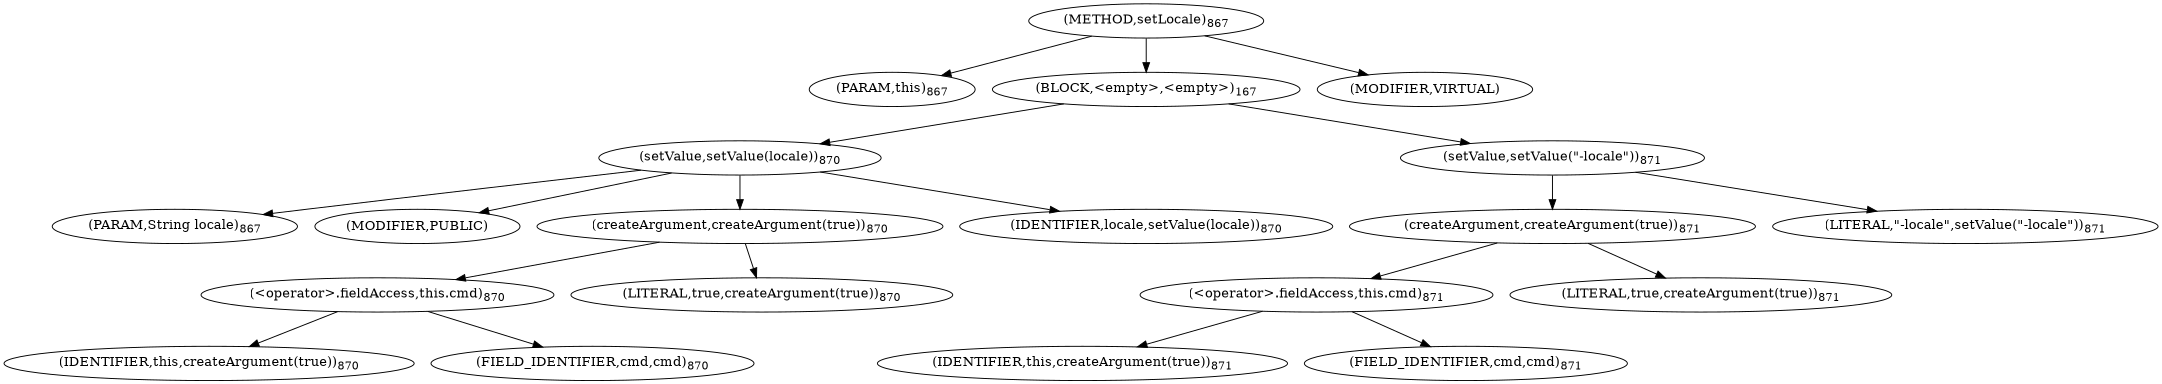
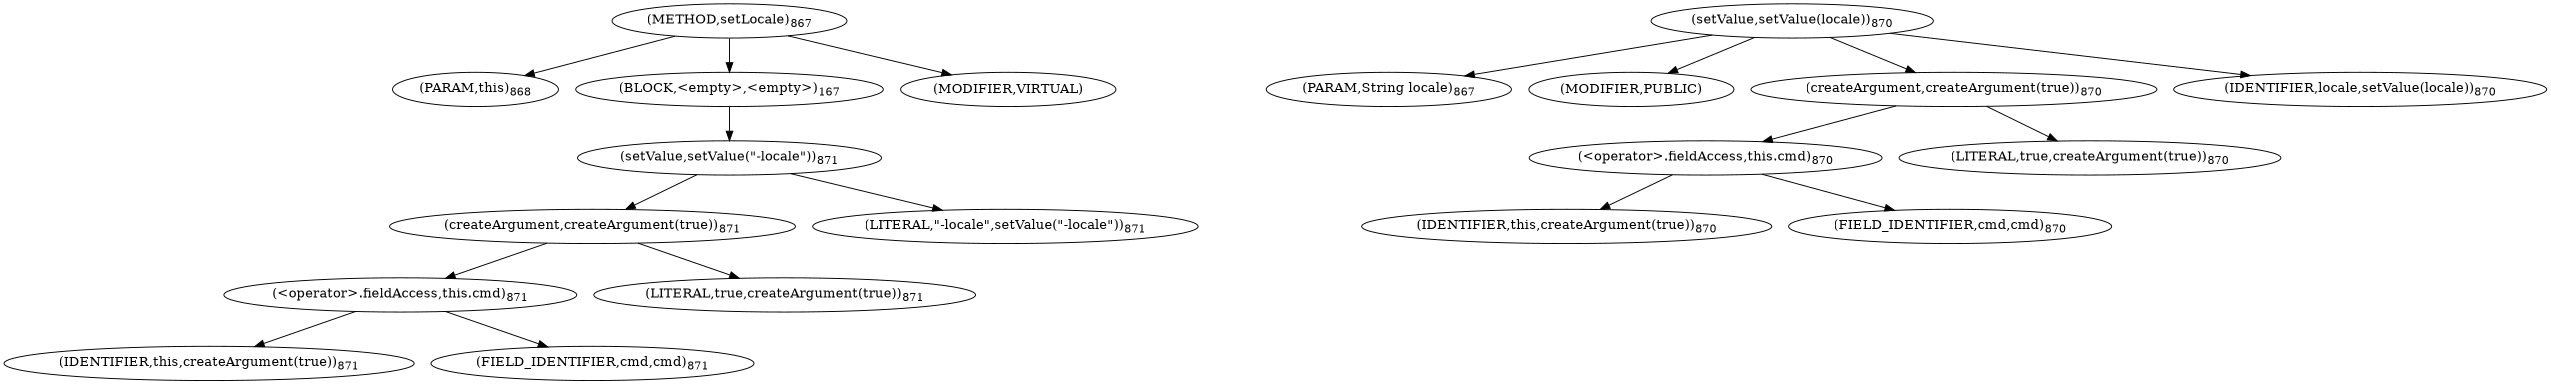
  digraph {
    n1 [label=<(METHOD,setLocale)<SUB>867</SUB>>]
-   n2 [label=<(PARAM,this)<SUB>867</SUB>>]
+   n2 [label=<(PARAM,this)<SUB>868</SUB>>]
    n3 [label=<(BLOCK,&lt;empty&gt;,&lt;empty&gt;)<SUB>167</SUB>>]
    n4 [label=<(MODIFIER,VIRTUAL)>]
    n5 [label=<(PARAM,String locale)<SUB>867</SUB>>]
    n6 [label=<(setValue,setValue(locale))<SUB>870</SUB>>]
    n7 [label=<(setValue,setValue(&quot;-locale&quot;))<SUB>871</SUB>>]
    n8 [label=<(MODIFIER,PUBLIC)>]
    n9 [label=<(createArgument,createArgument(true))<SUB>870</SUB>>]
    n10 [label=<(IDENTIFIER,locale,setValue(locale))<SUB>870</SUB>>]
    n11 [label=<(createArgument,createArgument(true))<SUB>871</SUB>>]
    n12 [label=<(LITERAL,&quot;-locale&quot;,setValue(&quot;-locale&quot;))<SUB>871</SUB>>]
    n13 [label=<(&lt;operator&gt;.fieldAccess,this.cmd)<SUB>870</SUB>>]
    n14 [label=<(LITERAL,true,createArgument(true))<SUB>870</SUB>>]
    n15 [label=<(IDENTIFIER,this,createArgument(true))<SUB>870</SUB>>]
    n16 [label=<(FIELD_IDENTIFIER,cmd,cmd)<SUB>870</SUB>>]
    n17 [label=<(&lt;operator&gt;.fieldAccess,this.cmd)<SUB>871</SUB>>]
    n18 [label=<(LITERAL,true,createArgument(true))<SUB>871</SUB>>]
    n19 [label=<(IDENTIFIER,this,createArgument(true))<SUB>871</SUB>>]
    n20 [label=<(FIELD_IDENTIFIER,cmd,cmd)<SUB>871</SUB>>]
    n1 -> n2
    n1 -> n3
    n1 -> n4
-   n3 -> n6
    n3 -> n7
    n6 -> n5
    n6 -> n8
    n6 -> n9
    n6 -> n10
    n7 -> n11
    n7 -> n12
    n9 -> n13
    n9 -> n14
    n11 -> n17
    n11 -> n18
    n13 -> n15
    n13 -> n16
    n17 -> n19
    n17 -> n20
  }
